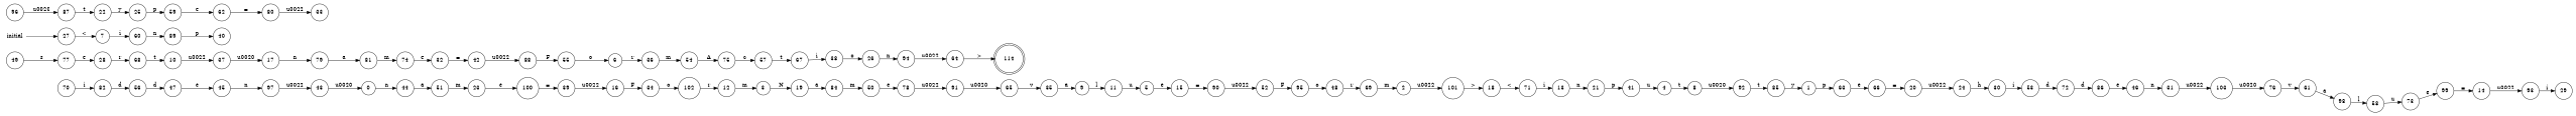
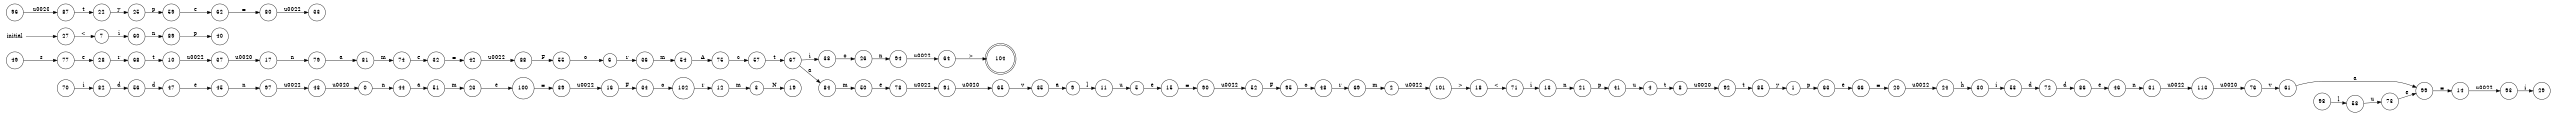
  digraph {
    rankdir=LR
    node [shape=circle]
    0
    44
    51
    23
    1
    63
    66
    20
    2
    101
    18
    71
    3
    19
    84
    50
    4
    8
    92
    85
    5
    15
    90
    52
    6
    36
    54
    75
    7
    60
    89
    40
    9
    11
    10
    37
    17
    79
    12
    13
    21
    41
    14
    93
    29
    95
    16
    34
    102
    81
    74
    78
    24
    30
    53
    22
    25
    59
    62
    100
    39
    72
    80
    26
    94
    64
-   104 [shape=doublecircle label=114]
+   104 [shape=doublecircle]
    27
    initial [shape=plaintext]
    28
    68
    49
    77
    86
    31
-   103
+   103 [label=113]
    76
    61
    32
    42
    88
    55
    70
    82
    56
    35
    57
    38
    96
    87
    43
    45
    97
    46
    47
    48
    69
    91
    65
    67
    58
    73
    99
    33
    98
    0 -> 44 [label=n]
    44 -> 51 [label=a]
    51 -> 23 [label=m]
    23 -> 100 [label=e]
    1 -> 63 [label=p]
    63 -> 66 [label=e]
    66 -> 20 [label="="]
    20 -> 24 [label="\u0022"]
    2 -> 101 [label="\u0022"]
    101 -> 18 [label=">"]
    18 -> 71 [label="<"]
    71 -> 13 [label=i]
    3 -> 19 [label=N]
-   19 -> 84 [label=a]
+   67 -> 84 [label=a]
    84 -> 50 [label=m]
    50 -> 78 [label=e]
    4 -> 8 [label=t]
    8 -> 92 [label="\u0020"]
    92 -> 85 [label=t]
    85 -> 1 [label=y]
    5 -> 15 [label=e]
    15 -> 90 [label="="]
    90 -> 52 [label="\u0022"]
    52 -> 95 [label=F]
    6 -> 36 [label=r]
    36 -> 54 [label=m]
    54 -> 75 [label=A]
    75 -> 57 [label=c]
    7 -> 60 [label=i]
    60 -> 89 [label=n]
    89 -> 40 [label=p]
    9 -> 11 [label=l]
    11 -> 5 [label=u]
    10 -> 37 [label="\u0022"]
    37 -> 17 [label="\u0020"]
    17 -> 79 [label=n]
    79 -> 81 [label=a]
    12 -> 3 [label=m]
    13 -> 21 [label=n]
    21 -> 41 [label=p]
    41 -> 4 [label=u]
    14 -> 93 [label="\u0022"]
    93 -> 29 [label=i]
    95 -> 48 [label=o]
    16 -> 34 [label=F]
    34 -> 102 [label=o]
    102 -> 12 [label=r]
    81 -> 74 [label=m]
    74 -> 32 [label=e]
    78 -> 91 [label="\u0022"]
    24 -> 30 [label=h]
    30 -> 53 [label=i]
    53 -> 72 [label=d]
    22 -> 25 [label=y]
    25 -> 59 [label=p]
    59 -> 62 [label=e]
    62 -> 80 [label="="]
    100 -> 39 [label="="]
    39 -> 16 [label="\u0022"]
    72 -> 86 [label=d]
    80 -> 33 [label="\u0022"]
    26 -> 94 [label=n]
    94 -> 64 [label="\u0022"]
    64 -> 104 [label=">"]
    27 -> 7 [label="<"]
    initial -> 27
    28 -> 68 [label=r]
    68 -> 10 [label=t]
    49 -> 77 [label=s]
    77 -> 28 [label=e]
    86 -> 46 [label=e]
    31 -> 103 [label="\u0022"]
    103 -> 76 [label="\u0020"]
    76 -> 61 [label=v]
-   61 -> 98 [label=a]
+   61 -> 99 [label=a]
    32 -> 42 [label="="]
    42 -> 88 [label="\u0022"]
    88 -> 55 [label=F]
    55 -> 6 [label=o]
    70 -> 82 [label=i]
    82 -> 56 [label=d]
    56 -> 47 [label=d]
    35 -> 9 [label=a]
    57 -> 67 [label=t]
    38 -> 26 [label=o]
    96 -> 87 [label="\u0020"]
    87 -> 22 [label=t]
    43 -> 0 [label="\u0020"]
    45 -> 97 [label=n]
    97 -> 43 [label="\u0022"]
    46 -> 31 [label=n]
    47 -> 45 [label=e]
    48 -> 69 [label=r]
    69 -> 2 [label=m]
    91 -> 65 [label="\u0020"]
    65 -> 35 [label=v]
    67 -> 38 [label=i]
    58 -> 73 [label=u]
    73 -> 99 [label=e]
    99 -> 14 [label="="]
    98 -> 58 [label=l]
  }
